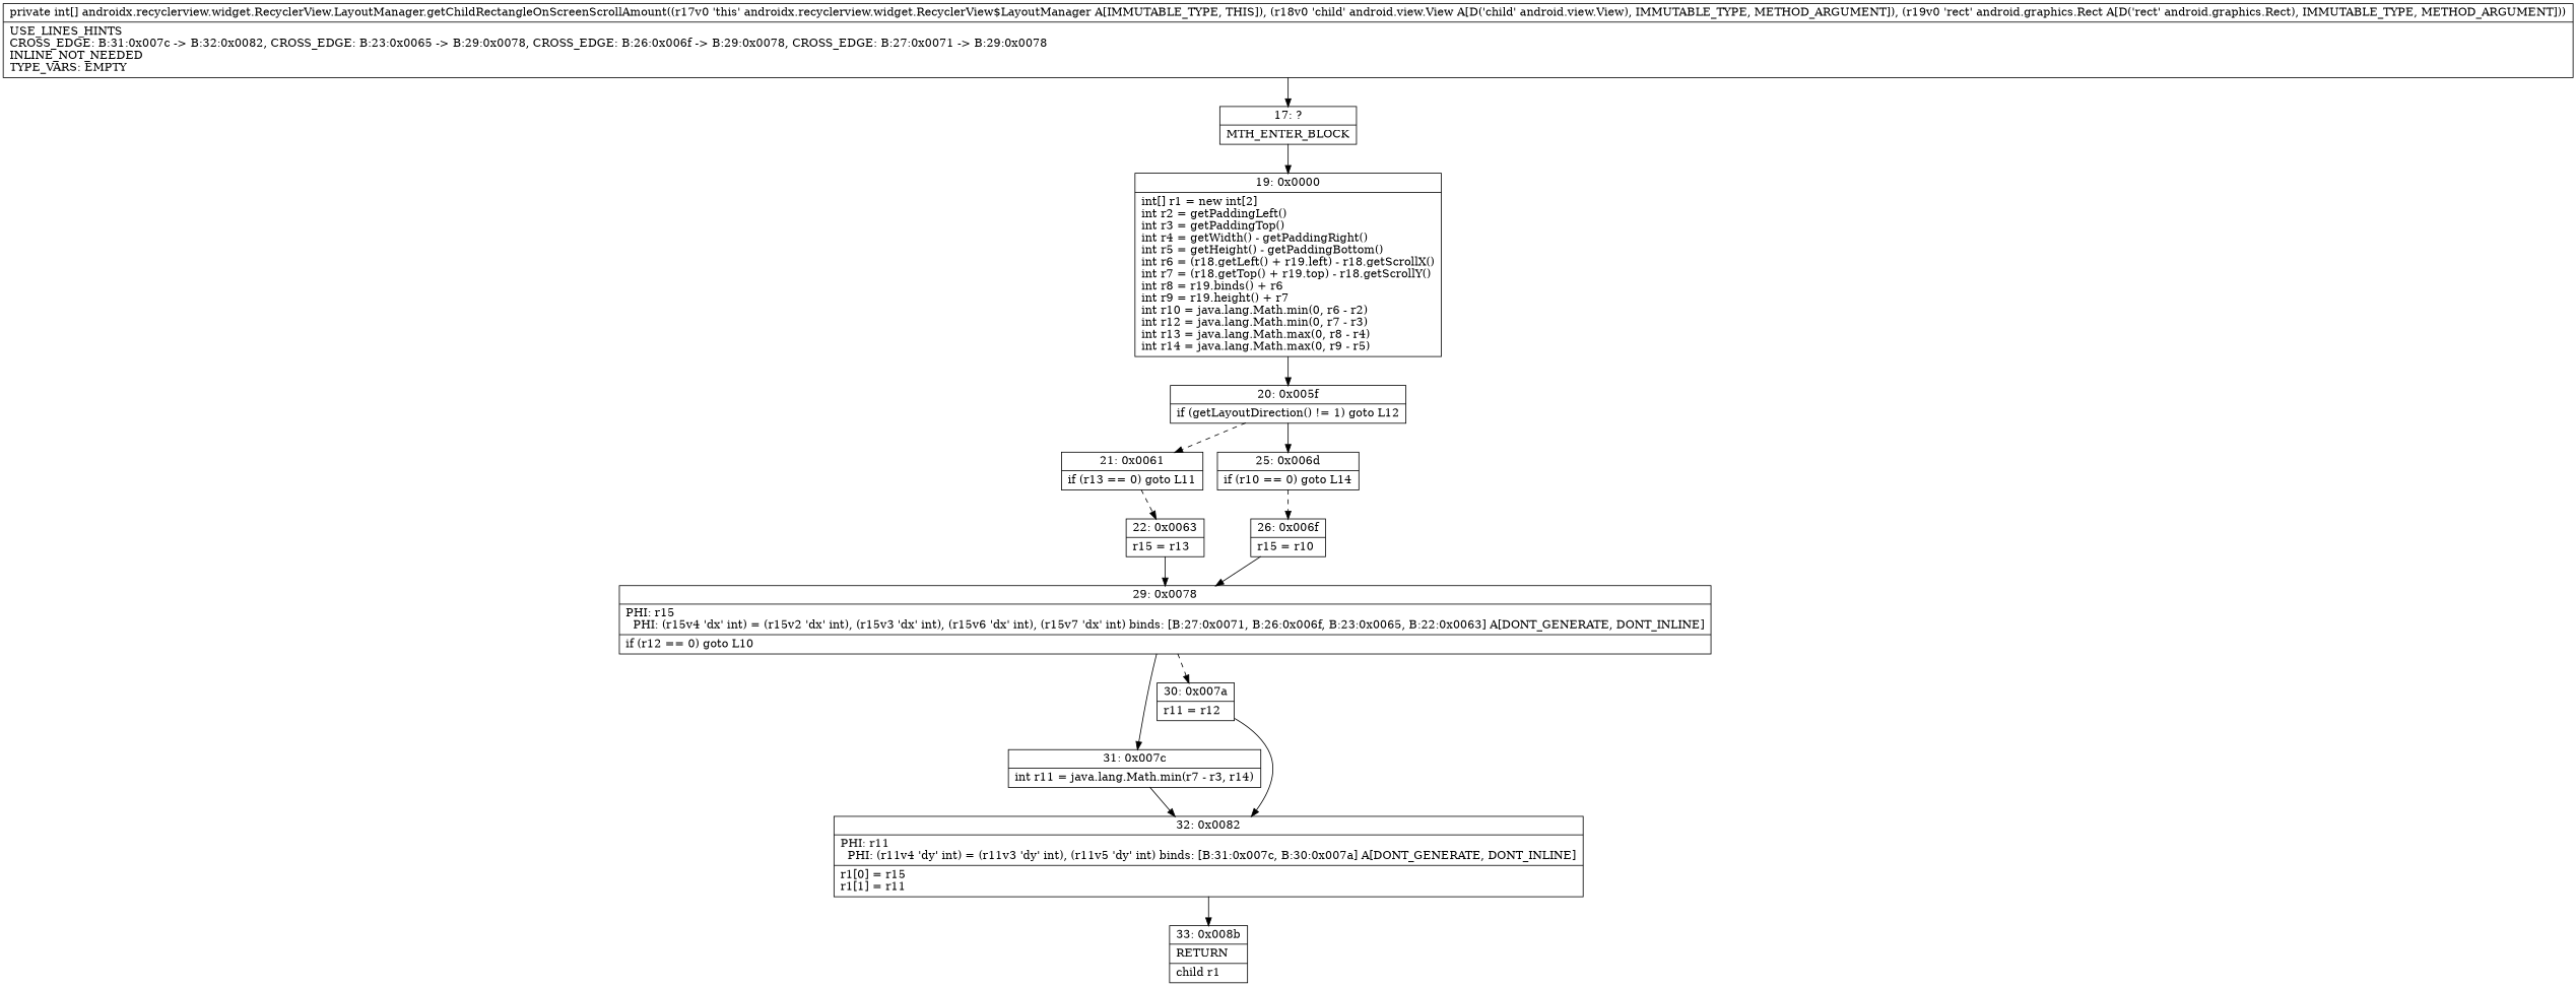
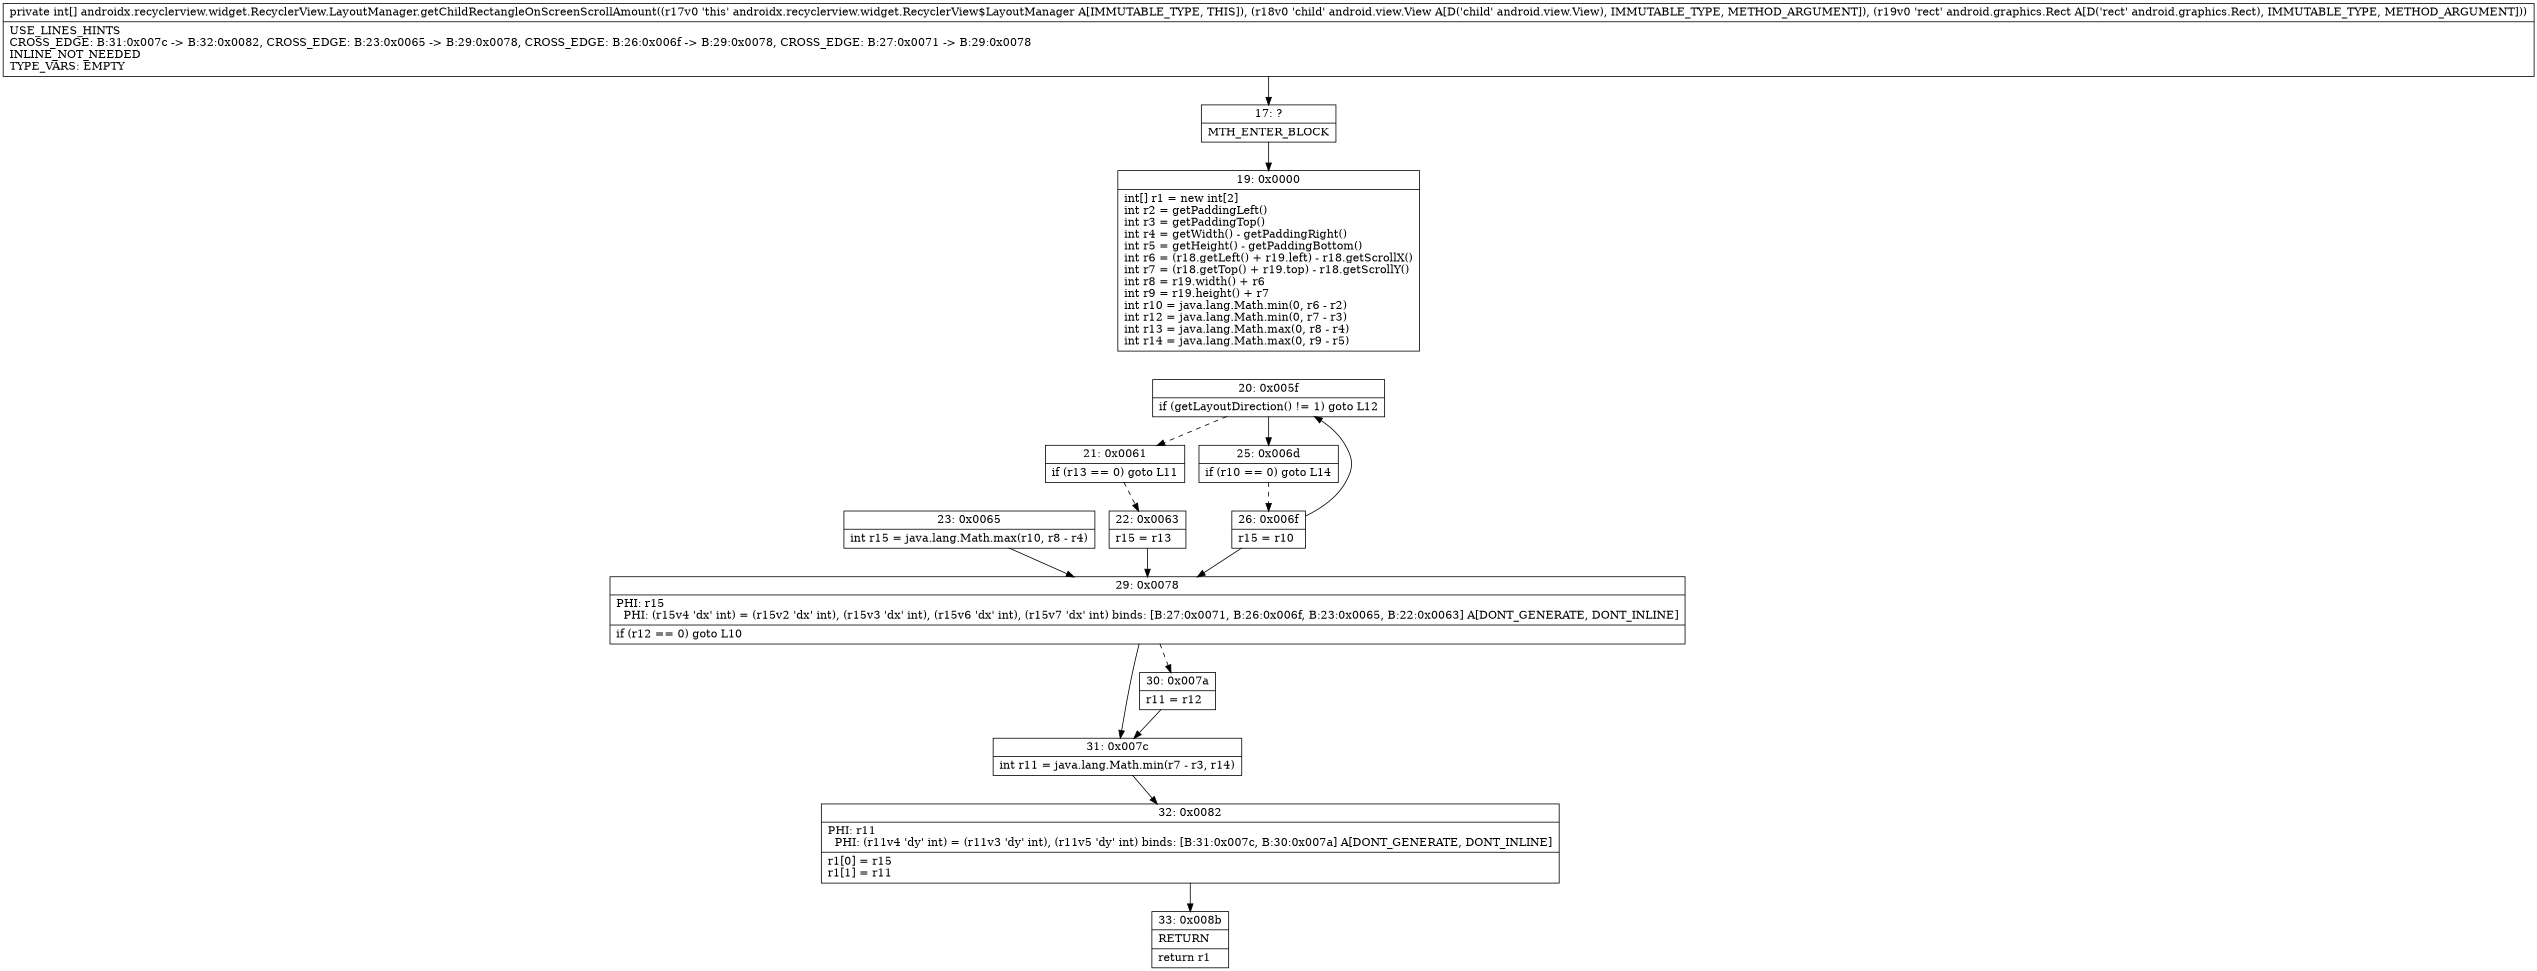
  digraph {
    node [shape=record]
    n1 [label="{17\:\ ?|MTH_ENTER_BLOCK\l}"]
-   n2 [label="{19\:\ 0x0000|int[] r1 = new int[2]\lint r2 = getPaddingLeft()\lint r3 = getPaddingTop()\lint r4 = getWidth() \- getPaddingRight()\lint r5 = getHeight() \- getPaddingBottom()\lint r6 = (r18.getLeft() + r19.left) \- r18.getScrollX()\lint r7 = (r18.getTop() + r19.top) \- r18.getScrollY()\lint r8 = r19.binds() + r6\lint r9 = r19.height() + r7\lint r10 = java.lang.Math.min(0, r6 \- r2)\lint r12 = java.lang.Math.min(0, r7 \- r3)\lint r13 = java.lang.Math.max(0, r8 \- r4)\lint r14 = java.lang.Math.max(0, r9 \- r5)\l}"]
+   n2 [label="{19\:\ 0x0000|int[] r1 = new int[2]\lint r2 = getPaddingLeft()\lint r3 = getPaddingTop()\lint r4 = getWidth() \- getPaddingRight()\lint r5 = getHeight() \- getPaddingBottom()\lint r6 = (r18.getLeft() + r19.left) \- r18.getScrollX()\lint r7 = (r18.getTop() + r19.top) \- r18.getScrollY()\lint r8 = r19.width() + r6\lint r9 = r19.height() + r7\lint r10 = java.lang.Math.min(0, r6 \- r2)\lint r12 = java.lang.Math.min(0, r7 \- r3)\lint r13 = java.lang.Math.max(0, r8 \- r4)\lint r14 = java.lang.Math.max(0, r9 \- r5)\l}"]
    n3 [label="{20\:\ 0x005f|if (getLayoutDirection() != 1) goto L12\l}"]
    n4 [label="{21\:\ 0x0061|if (r13 == 0) goto L11\l}"]
    n5 [label="{25\:\ 0x006d|if (r10 == 0) goto L14\l}"]
    n6 [label="{22\:\ 0x0063|r15 = r13\l}"]
    n7 [label="{26\:\ 0x006f|r15 = r10\l}"]
    n8 [label="{29\:\ 0x0078|PHI: r15 \l  PHI: (r15v4 'dx' int) = (r15v2 'dx' int), (r15v3 'dx' int), (r15v6 'dx' int), (r15v7 'dx' int) binds: [B:27:0x0071, B:26:0x006f, B:23:0x0065, B:22:0x0063] A[DONT_GENERATE, DONT_INLINE]\l|if (r12 == 0) goto L10\l}"]
+   n9 [label="{23\:\ 0x0065|int r15 = java.lang.Math.max(r10, r8 \- r4)\l}"]
    n10 [label="{30\:\ 0x007a|r11 = r12\l}"]
    n11 [label="{31\:\ 0x007c|int r11 = java.lang.Math.min(r7 \- r3, r14)\l}"]
    n12 [label="{32\:\ 0x0082|PHI: r11 \l  PHI: (r11v4 'dy' int) = (r11v3 'dy' int), (r11v5 'dy' int) binds: [B:31:0x007c, B:30:0x007a] A[DONT_GENERATE, DONT_INLINE]\l|r1[0] = r15\lr1[1] = r11\l}"]
-   n13 [label="{33\:\ 0x008b|RETURN\l|child r1\l}"]
+   n13 [label="{33\:\ 0x008b|RETURN\l|return r1\l}"]
    n14 [label="{private int[] androidx.recyclerview.widget.RecyclerView.LayoutManager.getChildRectangleOnScreenScrollAmount((r17v0 'this' androidx.recyclerview.widget.RecyclerView$LayoutManager A[IMMUTABLE_TYPE, THIS]), (r18v0 'child' android.view.View A[D('child' android.view.View), IMMUTABLE_TYPE, METHOD_ARGUMENT]), (r19v0 'rect' android.graphics.Rect A[D('rect' android.graphics.Rect), IMMUTABLE_TYPE, METHOD_ARGUMENT]))  | USE_LINES_HINTS\lCROSS_EDGE: B:31:0x007c \-\> B:32:0x0082, CROSS_EDGE: B:23:0x0065 \-\> B:29:0x0078, CROSS_EDGE: B:26:0x006f \-\> B:29:0x0078, CROSS_EDGE: B:27:0x0071 \-\> B:29:0x0078\lINLINE_NOT_NEEDED\lTYPE_VARS: EMPTY\l}"]
    n1 -> n2
-   n2 -> n3
+   n7 -> n3
    n3 -> n4 [style=dashed]
    n3 -> n5
    n4 -> n6 [style=dashed]
    n5 -> n7 [style=dashed]
    n6 -> n8
    n7 -> n8
    n8 -> n10 [style=dashed]
    n8 -> n11
-   n10 -> n12
+   n9 -> n8
+   n10 -> n11
    n11 -> n12
    n12 -> n13
    n14 -> n1
  }
